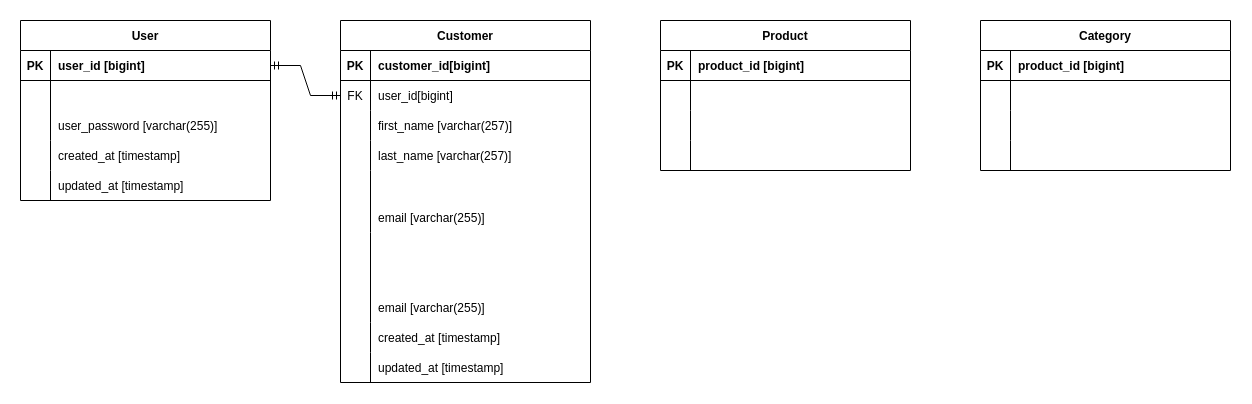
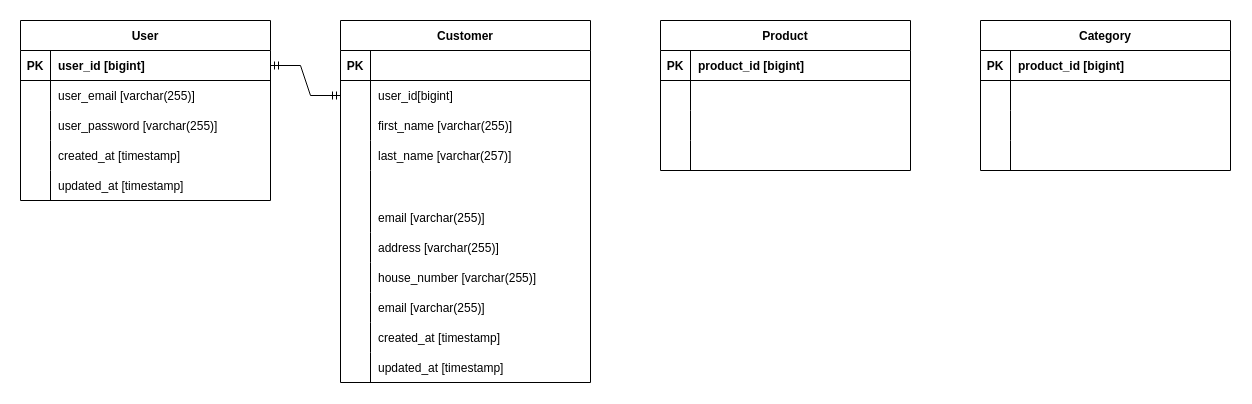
  <mxCell id="0" />
  <mxCell id="1" parent="0" />
  <mxCell id="2" value="Customer" style="shape=table;startSize=30;container=1;collapsible=1;childLayout=tableLayout;fixedRows=1;rowLines=0;fontStyle=1;align=center;resizeLast=1;" parent="1" vertex="1"><mxGeometry x="340" y="20" width="250" height="362.0" as="geometry" /></mxCell>
  <mxCell id="3" value="" style="shape=partialRectangle;collapsible=0;dropTarget=0;pointerEvents=0;fillColor=none;points=[[0,0.5],[1,0.5]];portConstraint=eastwest;top=0;left=0;right=0;bottom=1;" parent="2" vertex="1"><mxGeometry y="30" width="250" height="30" as="geometry" /></mxCell>
  <mxCell id="4" value="PK" style="shape=partialRectangle;overflow=hidden;connectable=0;fillColor=none;top=0;left=0;bottom=0;right=0;fontStyle=1;" parent="3" vertex="1"><mxGeometry width="30" height="30" as="geometry"><mxRectangle width="30" height="30" as="alternateBounds" /></mxGeometry></mxCell>
- <mxCell id="5" value="customer_id[bigint]" style="shape=partialRectangle;overflow=hidden;connectable=0;fillColor=none;top=0;left=0;bottom=0;right=0;align=left;spacingLeft=6;fontStyle=1;" parent="3" vertex="1"><mxGeometry x="30" width="220" height="30" as="geometry"><mxRectangle width="220" height="30" as="alternateBounds" /></mxGeometry></mxCell>
  <mxCell id="6" style="shape=partialRectangle;collapsible=0;dropTarget=0;pointerEvents=0;fillColor=none;points=[[0,0.5],[1,0.5]];portConstraint=eastwest;top=0;left=0;right=0;bottom=0;" parent="2" vertex="1"><mxGeometry y="60" width="250" height="30" as="geometry" /></mxCell>
- <mxCell id="7" value="FK" style="shape=partialRectangle;overflow=hidden;connectable=0;fillColor=none;top=0;left=0;bottom=0;right=0;" parent="6" vertex="1"><mxGeometry width="30" height="30" as="geometry"><mxRectangle width="30" height="30" as="alternateBounds" /></mxGeometry></mxCell>
  <mxCell id="8" value="user_id[bigint]" style="shape=partialRectangle;overflow=hidden;connectable=0;fillColor=none;top=0;left=0;bottom=0;right=0;align=left;spacingLeft=6;" parent="6" vertex="1"><mxGeometry x="30" width="220" height="30" as="geometry"><mxRectangle width="220" height="30" as="alternateBounds" /></mxGeometry></mxCell>
  <mxCell id="9" value="" style="shape=partialRectangle;collapsible=0;dropTarget=0;pointerEvents=0;fillColor=none;points=[[0,0.5],[1,0.5]];portConstraint=eastwest;top=0;left=0;right=0;bottom=0;" parent="2" vertex="1"><mxGeometry y="90" width="250" height="30" as="geometry" /></mxCell>
  <mxCell id="10" value="" style="shape=partialRectangle;overflow=hidden;connectable=0;fillColor=none;top=0;left=0;bottom=0;right=0;" parent="9" vertex="1"><mxGeometry width="30" height="30" as="geometry"><mxRectangle width="30" height="30" as="alternateBounds" /></mxGeometry></mxCell>
- <mxCell id="11" value="first_name [varchar(257)]" style="shape=partialRectangle;overflow=hidden;connectable=0;fillColor=none;top=0;left=0;bottom=0;right=0;align=left;spacingLeft=6;" parent="9" vertex="1"><mxGeometry x="30" width="220" height="30" as="geometry"><mxRectangle width="220" height="30" as="alternateBounds" /></mxGeometry></mxCell>
+ <mxCell id="11" value="first_name [varchar(255)]" style="shape=partialRectangle;overflow=hidden;connectable=0;fillColor=none;top=0;left=0;bottom=0;right=0;align=left;spacingLeft=6;" parent="9" vertex="1"><mxGeometry x="30" width="220" height="30" as="geometry"><mxRectangle width="220" height="30" as="alternateBounds" /></mxGeometry></mxCell>
  <mxCell id="12" value="" style="shape=partialRectangle;collapsible=0;dropTarget=0;pointerEvents=0;fillColor=none;points=[[0,0.5],[1,0.5]];portConstraint=eastwest;top=0;left=0;right=0;bottom=0;" parent="2" vertex="1"><mxGeometry y="120" width="250" height="30" as="geometry" /></mxCell>
  <mxCell id="13" value="" style="shape=partialRectangle;overflow=hidden;connectable=0;fillColor=none;top=0;left=0;bottom=0;right=0;" parent="12" vertex="1"><mxGeometry width="30" height="30" as="geometry"><mxRectangle width="30" height="30" as="alternateBounds" /></mxGeometry></mxCell>
  <mxCell id="14" value="last_name [varchar(257)]" style="shape=partialRectangle;overflow=hidden;connectable=0;fillColor=none;top=0;left=0;bottom=0;right=0;align=left;spacingLeft=6;" parent="12" vertex="1"><mxGeometry x="30" width="220" height="30" as="geometry"><mxRectangle width="220" height="30" as="alternateBounds" /></mxGeometry></mxCell>
  <mxCell id="15" value="" style="shape=partialRectangle;collapsible=0;dropTarget=0;pointerEvents=0;fillColor=none;points=[[0,0.5],[1,0.5]];portConstraint=eastwest;top=0;left=0;right=0;bottom=0;" parent="2" vertex="1"><mxGeometry y="150" width="250" height="32" as="geometry" /></mxCell>
  <mxCell id="16" value="" style="shape=partialRectangle;overflow=hidden;connectable=0;fillColor=none;top=0;left=0;bottom=0;right=0;" parent="15" vertex="1"><mxGeometry width="30" height="32" as="geometry"><mxRectangle width="30" height="32" as="alternateBounds" /></mxGeometry></mxCell>
  <mxCell id="17" value="" style="shape=partialRectangle;collapsible=0;dropTarget=0;pointerEvents=0;fillColor=none;points=[[0,0.5],[1,0.5]];portConstraint=eastwest;top=0;left=0;right=0;bottom=0;" parent="2" vertex="1"><mxGeometry y="182" width="250" height="30" as="geometry" /></mxCell>
  <mxCell id="18" value="" style="shape=partialRectangle;overflow=hidden;connectable=0;fillColor=none;top=0;left=0;bottom=0;right=0;" parent="17" vertex="1"><mxGeometry width="30" height="30" as="geometry"><mxRectangle width="30" height="30" as="alternateBounds" /></mxGeometry></mxCell>
  <mxCell id="19" value="email [varchar(255)]" style="shape=partialRectangle;overflow=hidden;connectable=0;fillColor=none;top=0;left=0;bottom=0;right=0;align=left;spacingLeft=6;" parent="17" vertex="1"><mxGeometry x="30" width="220" height="30" as="geometry"><mxRectangle width="220" height="30" as="alternateBounds" /></mxGeometry></mxCell>
  <mxCell id="20" value="" style="shape=partialRectangle;collapsible=0;dropTarget=0;pointerEvents=0;fillColor=none;points=[[0,0.5],[1,0.5]];portConstraint=eastwest;top=0;left=0;right=0;bottom=0;" parent="2" vertex="1"><mxGeometry y="212" width="250" height="30" as="geometry" /></mxCell>
  <mxCell id="21" value="" style="shape=partialRectangle;overflow=hidden;connectable=0;fillColor=none;top=0;left=0;bottom=0;right=0;" parent="20" vertex="1"><mxGeometry width="30" height="30" as="geometry"><mxRectangle width="30" height="30" as="alternateBounds" /></mxGeometry></mxCell>
+ <mxCell id="22" value="address [varchar(255)]" style="shape=partialRectangle;overflow=hidden;connectable=0;fillColor=none;top=0;left=0;bottom=0;right=0;align=left;spacingLeft=6;" parent="20" vertex="1"><mxGeometry x="30" width="220" height="30" as="geometry"><mxRectangle width="220" height="30" as="alternateBounds" /></mxGeometry></mxCell>
  <mxCell id="23" value="" style="shape=partialRectangle;collapsible=0;dropTarget=0;pointerEvents=0;fillColor=none;points=[[0,0.5],[1,0.5]];portConstraint=eastwest;top=0;left=0;right=0;bottom=0;" parent="2" vertex="1"><mxGeometry y="242" width="250" height="30" as="geometry" /></mxCell>
  <mxCell id="24" value="" style="shape=partialRectangle;overflow=hidden;connectable=0;fillColor=none;top=0;left=0;bottom=0;right=0;" parent="23" vertex="1"><mxGeometry width="30" height="30" as="geometry"><mxRectangle width="30" height="30" as="alternateBounds" /></mxGeometry></mxCell>
+ <mxCell id="25" value="house_number [varchar(255)]" style="shape=partialRectangle;overflow=hidden;connectable=0;fillColor=none;top=0;left=0;bottom=0;right=0;align=left;spacingLeft=6;" parent="23" vertex="1"><mxGeometry x="30" width="220" height="30" as="geometry"><mxRectangle width="220" height="30" as="alternateBounds" /></mxGeometry></mxCell>
  <mxCell id="26" value="" style="shape=partialRectangle;collapsible=0;dropTarget=0;pointerEvents=0;fillColor=none;points=[[0,0.5],[1,0.5]];portConstraint=eastwest;top=0;left=0;right=0;bottom=0;" parent="2" vertex="1"><mxGeometry y="272" width="250" height="30" as="geometry" /></mxCell>
  <mxCell id="27" value="" style="shape=partialRectangle;overflow=hidden;connectable=0;fillColor=none;top=0;left=0;bottom=0;right=0;" parent="26" vertex="1"><mxGeometry width="30" height="30" as="geometry"><mxRectangle width="30" height="30" as="alternateBounds" /></mxGeometry></mxCell>
  <mxCell id="28" value="email [varchar(255)]" style="shape=partialRectangle;overflow=hidden;connectable=0;fillColor=none;top=0;left=0;bottom=0;right=0;align=left;spacingLeft=6;" parent="26" vertex="1"><mxGeometry x="30" width="220" height="30" as="geometry"><mxRectangle width="220" height="30" as="alternateBounds" /></mxGeometry></mxCell>
  <mxCell id="29" value="" style="shape=partialRectangle;collapsible=0;dropTarget=0;pointerEvents=0;fillColor=none;points=[[0,0.5],[1,0.5]];portConstraint=eastwest;top=0;left=0;right=0;bottom=0;" parent="2" vertex="1"><mxGeometry y="302" width="250" height="30" as="geometry" /></mxCell>
  <mxCell id="30" value="" style="shape=partialRectangle;overflow=hidden;connectable=0;fillColor=none;top=0;left=0;bottom=0;right=0;" parent="29" vertex="1"><mxGeometry width="30" height="30" as="geometry"><mxRectangle width="30" height="30" as="alternateBounds" /></mxGeometry></mxCell>
  <mxCell id="31" value="created_at [timestamp]" style="shape=partialRectangle;overflow=hidden;connectable=0;fillColor=none;top=0;left=0;bottom=0;right=0;align=left;spacingLeft=6;" parent="29" vertex="1"><mxGeometry x="30" width="220" height="30" as="geometry"><mxRectangle width="220" height="30" as="alternateBounds" /></mxGeometry></mxCell>
  <mxCell id="32" value="" style="shape=partialRectangle;collapsible=0;dropTarget=0;pointerEvents=0;fillColor=none;points=[[0,0.5],[1,0.5]];portConstraint=eastwest;top=0;left=0;right=0;bottom=0;" parent="2" vertex="1"><mxGeometry y="332" width="250" height="30" as="geometry" /></mxCell>
  <mxCell id="33" value="" style="shape=partialRectangle;overflow=hidden;connectable=0;fillColor=none;top=0;left=0;bottom=0;right=0;" parent="32" vertex="1"><mxGeometry width="30" height="30" as="geometry"><mxRectangle width="30" height="30" as="alternateBounds" /></mxGeometry></mxCell>
  <mxCell id="34" value="updated_at [timestamp]" style="shape=partialRectangle;overflow=hidden;connectable=0;fillColor=none;top=0;left=0;bottom=0;right=0;align=left;spacingLeft=6;" parent="32" vertex="1"><mxGeometry x="30" width="220" height="30" as="geometry"><mxRectangle width="220" height="30" as="alternateBounds" /></mxGeometry></mxCell>
  <mxCell id="35" value="Product" style="shape=table;startSize=30;container=1;collapsible=1;childLayout=tableLayout;fixedRows=1;rowLines=0;fontStyle=1;align=center;resizeLast=1;" parent="1" vertex="1"><mxGeometry x="660" y="20" width="250" height="150.0" as="geometry" /></mxCell>
  <mxCell id="36" value="" style="shape=partialRectangle;collapsible=0;dropTarget=0;pointerEvents=0;fillColor=none;points=[[0,0.5],[1,0.5]];portConstraint=eastwest;top=0;left=0;right=0;bottom=1;" parent="35" vertex="1"><mxGeometry y="30" width="250" height="30" as="geometry" /></mxCell>
  <mxCell id="37" value="PK" style="shape=partialRectangle;overflow=hidden;connectable=0;fillColor=none;top=0;left=0;bottom=0;right=0;fontStyle=1;" parent="36" vertex="1"><mxGeometry width="30" height="30" as="geometry"><mxRectangle width="30" height="30" as="alternateBounds" /></mxGeometry></mxCell>
  <mxCell id="38" value="product_id [bigint]" style="shape=partialRectangle;overflow=hidden;connectable=0;fillColor=none;top=0;left=0;bottom=0;right=0;align=left;spacingLeft=6;fontStyle=1;" parent="36" vertex="1"><mxGeometry x="30" width="220" height="30" as="geometry"><mxRectangle width="220" height="30" as="alternateBounds" /></mxGeometry></mxCell>
  <mxCell id="39" value="" style="shape=partialRectangle;collapsible=0;dropTarget=0;pointerEvents=0;fillColor=none;points=[[0,0.5],[1,0.5]];portConstraint=eastwest;top=0;left=0;right=0;bottom=0;" parent="35" vertex="1"><mxGeometry y="60" width="250" height="30" as="geometry" /></mxCell>
  <mxCell id="40" value="" style="shape=partialRectangle;overflow=hidden;connectable=0;fillColor=none;top=0;left=0;bottom=0;right=0;" parent="39" vertex="1"><mxGeometry width="30" height="30" as="geometry"><mxRectangle width="30" height="30" as="alternateBounds" /></mxGeometry></mxCell>
  <mxCell id="41" value="" style="shape=partialRectangle;overflow=hidden;connectable=0;fillColor=none;top=0;left=0;bottom=0;right=0;align=left;spacingLeft=6;" parent="39" vertex="1"><mxGeometry x="30" width="220" height="30" as="geometry"><mxRectangle width="220" height="30" as="alternateBounds" /></mxGeometry></mxCell>
  <mxCell id="42" value="" style="shape=partialRectangle;collapsible=0;dropTarget=0;pointerEvents=0;fillColor=none;points=[[0,0.5],[1,0.5]];portConstraint=eastwest;top=0;left=0;right=0;bottom=0;" parent="35" vertex="1"><mxGeometry y="90" width="250" height="30" as="geometry" /></mxCell>
  <mxCell id="43" value="" style="shape=partialRectangle;overflow=hidden;connectable=0;fillColor=none;top=0;left=0;bottom=0;right=0;" parent="42" vertex="1"><mxGeometry width="30" height="30" as="geometry"><mxRectangle width="30" height="30" as="alternateBounds" /></mxGeometry></mxCell>
  <mxCell id="44" value="" style="shape=partialRectangle;overflow=hidden;connectable=0;fillColor=none;top=0;left=0;bottom=0;right=0;align=left;spacingLeft=6;" parent="42" vertex="1"><mxGeometry x="30" width="220" height="30" as="geometry"><mxRectangle width="220" height="30" as="alternateBounds" /></mxGeometry></mxCell>
  <mxCell id="45" value="" style="shape=partialRectangle;collapsible=0;dropTarget=0;pointerEvents=0;fillColor=none;points=[[0,0.5],[1,0.5]];portConstraint=eastwest;top=0;left=0;right=0;bottom=0;" parent="35" vertex="1"><mxGeometry y="120" width="250" height="30" as="geometry" /></mxCell>
  <mxCell id="46" value="" style="shape=partialRectangle;overflow=hidden;connectable=0;fillColor=none;top=0;left=0;bottom=0;right=0;" parent="45" vertex="1"><mxGeometry width="30" height="30" as="geometry"><mxRectangle width="30" height="30" as="alternateBounds" /></mxGeometry></mxCell>
  <mxCell id="47" value="" style="shape=partialRectangle;overflow=hidden;connectable=0;fillColor=none;top=0;left=0;bottom=0;right=0;align=left;spacingLeft=6;" parent="45" vertex="1"><mxGeometry x="30" width="220" height="30" as="geometry"><mxRectangle width="220" height="30" as="alternateBounds" /></mxGeometry></mxCell>
  <mxCell id="48" value="User" style="shape=table;startSize=30;container=1;collapsible=1;childLayout=tableLayout;fixedRows=1;rowLines=0;fontStyle=1;align=center;resizeLast=1;" parent="1" vertex="1"><mxGeometry x="20" y="20" width="250" height="180.0" as="geometry" /></mxCell>
  <mxCell id="49" value="" style="shape=partialRectangle;collapsible=0;dropTarget=0;pointerEvents=0;fillColor=none;points=[[0,0.5],[1,0.5]];portConstraint=eastwest;top=0;left=0;right=0;bottom=1;" parent="48" vertex="1"><mxGeometry y="30" width="250" height="30" as="geometry" /></mxCell>
  <mxCell id="50" value="PK" style="shape=partialRectangle;overflow=hidden;connectable=0;fillColor=none;top=0;left=0;bottom=0;right=0;fontStyle=1;" parent="49" vertex="1"><mxGeometry width="30" height="30" as="geometry"><mxRectangle width="30" height="30" as="alternateBounds" /></mxGeometry></mxCell>
  <mxCell id="51" value="user_id [bigint]" style="shape=partialRectangle;overflow=hidden;connectable=0;fillColor=none;top=0;left=0;bottom=0;right=0;align=left;spacingLeft=6;fontStyle=1;" parent="49" vertex="1"><mxGeometry x="30" width="220" height="30" as="geometry"><mxRectangle width="220" height="30" as="alternateBounds" /></mxGeometry></mxCell>
  <mxCell id="52" value="" style="shape=partialRectangle;collapsible=0;dropTarget=0;pointerEvents=0;fillColor=none;points=[[0,0.5],[1,0.5]];portConstraint=eastwest;top=0;left=0;right=0;bottom=0;" parent="48" vertex="1"><mxGeometry y="60" width="250" height="30" as="geometry" /></mxCell>
  <mxCell id="53" value="" style="shape=partialRectangle;overflow=hidden;connectable=0;fillColor=none;top=0;left=0;bottom=0;right=0;" parent="52" vertex="1"><mxGeometry width="30" height="30" as="geometry"><mxRectangle width="30" height="30" as="alternateBounds" /></mxGeometry></mxCell>
+ <mxCell id="54" value="user_email [varchar(255)]" style="shape=partialRectangle;overflow=hidden;connectable=0;fillColor=none;top=0;left=0;bottom=0;right=0;align=left;spacingLeft=6;" parent="52" vertex="1"><mxGeometry x="30" width="220" height="30" as="geometry"><mxRectangle width="220" height="30" as="alternateBounds" /></mxGeometry></mxCell>
  <mxCell id="55" value="" style="shape=partialRectangle;collapsible=0;dropTarget=0;pointerEvents=0;fillColor=none;points=[[0,0.5],[1,0.5]];portConstraint=eastwest;top=0;left=0;right=0;bottom=0;" parent="48" vertex="1"><mxGeometry y="90" width="250" height="30" as="geometry" /></mxCell>
  <mxCell id="56" value="" style="shape=partialRectangle;overflow=hidden;connectable=0;fillColor=none;top=0;left=0;bottom=0;right=0;" parent="55" vertex="1"><mxGeometry width="30" height="30" as="geometry"><mxRectangle width="30" height="30" as="alternateBounds" /></mxGeometry></mxCell>
  <mxCell id="57" value="user_password [varchar(255)]" style="shape=partialRectangle;overflow=hidden;connectable=0;fillColor=none;top=0;left=0;bottom=0;right=0;align=left;spacingLeft=6;" parent="55" vertex="1"><mxGeometry x="30" width="220" height="30" as="geometry"><mxRectangle width="220" height="30" as="alternateBounds" /></mxGeometry></mxCell>
  <mxCell id="58" value="" style="shape=partialRectangle;collapsible=0;dropTarget=0;pointerEvents=0;fillColor=none;points=[[0,0.5],[1,0.5]];portConstraint=eastwest;top=0;left=0;right=0;bottom=0;" parent="48" vertex="1"><mxGeometry y="120" width="250" height="30" as="geometry" /></mxCell>
  <mxCell id="59" value="" style="shape=partialRectangle;overflow=hidden;connectable=0;fillColor=none;top=0;left=0;bottom=0;right=0;" parent="58" vertex="1"><mxGeometry width="30" height="30" as="geometry"><mxRectangle width="30" height="30" as="alternateBounds" /></mxGeometry></mxCell>
  <mxCell id="60" value="created_at [timestamp]" style="shape=partialRectangle;overflow=hidden;connectable=0;fillColor=none;top=0;left=0;bottom=0;right=0;align=left;spacingLeft=6;" parent="58" vertex="1"><mxGeometry x="30" width="220" height="30" as="geometry"><mxRectangle width="220" height="30" as="alternateBounds" /></mxGeometry></mxCell>
  <mxCell id="61" value="" style="shape=partialRectangle;collapsible=0;dropTarget=0;pointerEvents=0;fillColor=none;points=[[0,0.5],[1,0.5]];portConstraint=eastwest;top=0;left=0;right=0;bottom=0;" parent="48" vertex="1"><mxGeometry y="150" width="250" height="30" as="geometry" /></mxCell>
  <mxCell id="62" value="" style="shape=partialRectangle;overflow=hidden;connectable=0;fillColor=none;top=0;left=0;bottom=0;right=0;" parent="61" vertex="1"><mxGeometry width="30" height="30" as="geometry"><mxRectangle width="30" height="30" as="alternateBounds" /></mxGeometry></mxCell>
  <mxCell id="63" value="updated_at [timestamp]" style="shape=partialRectangle;overflow=hidden;connectable=0;fillColor=none;top=0;left=0;bottom=0;right=0;align=left;spacingLeft=6;" parent="61" vertex="1"><mxGeometry x="30" width="220" height="30" as="geometry"><mxRectangle width="220" height="30" as="alternateBounds" /></mxGeometry></mxCell>
  <mxCell id="64" value="" style="edgeStyle=entityRelationEdgeStyle;fontSize=12;html=1;endArrow=ERmandOne;startArrow=ERmandOne;rounded=0;exitX=1;exitY=0.5;exitDx=0;exitDy=0;entryX=0;entryY=0.5;entryDx=0;entryDy=0;" parent="1" source="49" target="6" edge="1"><mxGeometry width="100" height="100" relative="1" as="geometry"><mxPoint x="290" y="260" as="sourcePoint" /><mxPoint x="390" y="160" as="targetPoint" /></mxGeometry></mxCell>
  <mxCell id="65" value="Category" style="shape=table;startSize=30;container=1;collapsible=1;childLayout=tableLayout;fixedRows=1;rowLines=0;fontStyle=1;align=center;resizeLast=1;" vertex="1" parent="1"><mxGeometry x="980" y="20" width="250" height="150.0" as="geometry" /></mxCell>
  <mxCell id="66" value="" style="shape=partialRectangle;collapsible=0;dropTarget=0;pointerEvents=0;fillColor=none;points=[[0,0.5],[1,0.5]];portConstraint=eastwest;top=0;left=0;right=0;bottom=1;" vertex="1" parent="65"><mxGeometry y="30" width="250" height="30" as="geometry" /></mxCell>
  <mxCell id="67" value="PK" style="shape=partialRectangle;overflow=hidden;connectable=0;fillColor=none;top=0;left=0;bottom=0;right=0;fontStyle=1;" vertex="1" parent="66"><mxGeometry width="30" height="30" as="geometry"><mxRectangle width="30" height="30" as="alternateBounds" /></mxGeometry></mxCell>
  <mxCell id="68" value="product_id [bigint]" style="shape=partialRectangle;overflow=hidden;connectable=0;fillColor=none;top=0;left=0;bottom=0;right=0;align=left;spacingLeft=6;fontStyle=1;" vertex="1" parent="66"><mxGeometry x="30" width="220" height="30" as="geometry"><mxRectangle width="220" height="30" as="alternateBounds" /></mxGeometry></mxCell>
  <mxCell id="69" value="" style="shape=partialRectangle;collapsible=0;dropTarget=0;pointerEvents=0;fillColor=none;points=[[0,0.5],[1,0.5]];portConstraint=eastwest;top=0;left=0;right=0;bottom=0;" vertex="1" parent="65"><mxGeometry y="60" width="250" height="30" as="geometry" /></mxCell>
  <mxCell id="70" value="" style="shape=partialRectangle;overflow=hidden;connectable=0;fillColor=none;top=0;left=0;bottom=0;right=0;" vertex="1" parent="69"><mxGeometry width="30" height="30" as="geometry"><mxRectangle width="30" height="30" as="alternateBounds" /></mxGeometry></mxCell>
  <mxCell id="71" value="" style="shape=partialRectangle;overflow=hidden;connectable=0;fillColor=none;top=0;left=0;bottom=0;right=0;align=left;spacingLeft=6;" vertex="1" parent="69"><mxGeometry x="30" width="220" height="30" as="geometry"><mxRectangle width="220" height="30" as="alternateBounds" /></mxGeometry></mxCell>
  <mxCell id="72" value="" style="shape=partialRectangle;collapsible=0;dropTarget=0;pointerEvents=0;fillColor=none;points=[[0,0.5],[1,0.5]];portConstraint=eastwest;top=0;left=0;right=0;bottom=0;" vertex="1" parent="65"><mxGeometry y="90" width="250" height="30" as="geometry" /></mxCell>
  <mxCell id="73" value="" style="shape=partialRectangle;overflow=hidden;connectable=0;fillColor=none;top=0;left=0;bottom=0;right=0;" vertex="1" parent="72"><mxGeometry width="30" height="30" as="geometry"><mxRectangle width="30" height="30" as="alternateBounds" /></mxGeometry></mxCell>
  <mxCell id="74" value="" style="shape=partialRectangle;overflow=hidden;connectable=0;fillColor=none;top=0;left=0;bottom=0;right=0;align=left;spacingLeft=6;" vertex="1" parent="72"><mxGeometry x="30" width="220" height="30" as="geometry"><mxRectangle width="220" height="30" as="alternateBounds" /></mxGeometry></mxCell>
  <mxCell id="75" value="" style="shape=partialRectangle;collapsible=0;dropTarget=0;pointerEvents=0;fillColor=none;points=[[0,0.5],[1,0.5]];portConstraint=eastwest;top=0;left=0;right=0;bottom=0;" vertex="1" parent="65"><mxGeometry y="120" width="250" height="30" as="geometry" /></mxCell>
  <mxCell id="76" value="" style="shape=partialRectangle;overflow=hidden;connectable=0;fillColor=none;top=0;left=0;bottom=0;right=0;" vertex="1" parent="75"><mxGeometry width="30" height="30" as="geometry"><mxRectangle width="30" height="30" as="alternateBounds" /></mxGeometry></mxCell>
  <mxCell id="77" value="" style="shape=partialRectangle;overflow=hidden;connectable=0;fillColor=none;top=0;left=0;bottom=0;right=0;align=left;spacingLeft=6;" vertex="1" parent="75"><mxGeometry x="30" width="220" height="30" as="geometry"><mxRectangle width="220" height="30" as="alternateBounds" /></mxGeometry></mxCell>
